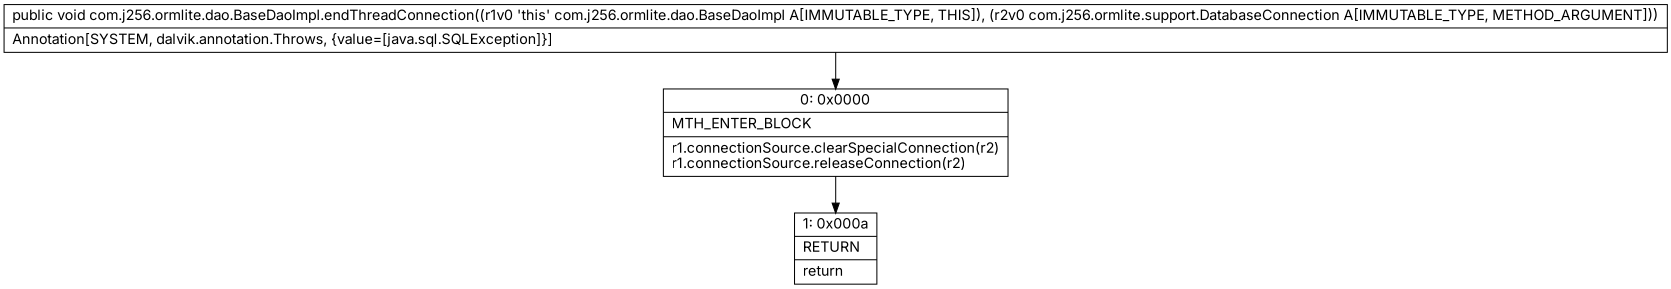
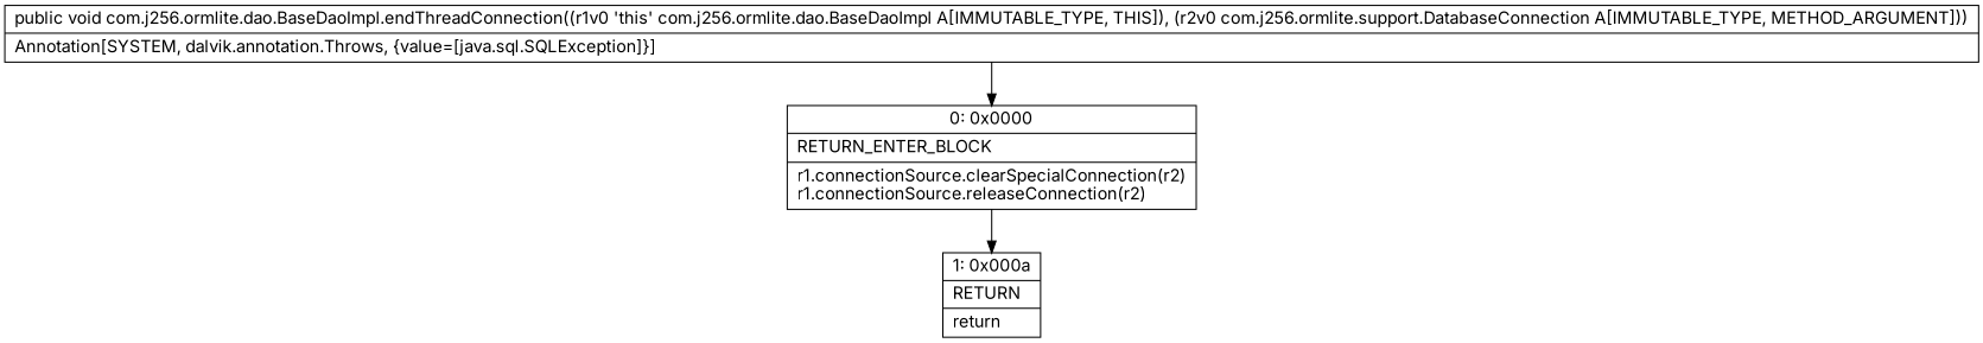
  digraph {
    fontname=Inter
    node [shape=record fontname=Inter]
    edge [arrowhead=normal fontname=Inter]
-   n1 [label="{0\:\ 0x0000|MTH_ENTER_BLOCK\l|r1.connectionSource.clearSpecialConnection(r2)\lr1.connectionSource.releaseConnection(r2)\l}"]
+   n1 [label="{0\:\ 0x0000|RETURN_ENTER_BLOCK\l|r1.connectionSource.clearSpecialConnection(r2)\lr1.connectionSource.releaseConnection(r2)\l}"]
    n2 [label="{1\:\ 0x000a|RETURN\l|return\l}"]
    n3 [label="{public void com.j256.ormlite.dao.BaseDaoImpl.endThreadConnection((r1v0 'this' com.j256.ormlite.dao.BaseDaoImpl A[IMMUTABLE_TYPE, THIS]), (r2v0 com.j256.ormlite.support.DatabaseConnection A[IMMUTABLE_TYPE, METHOD_ARGUMENT]))  | Annotation[SYSTEM, dalvik.annotation.Throws, \{value=[java.sql.SQLException]\}]\l}"]
    n1 -> n2
    n3 -> n1
  }
